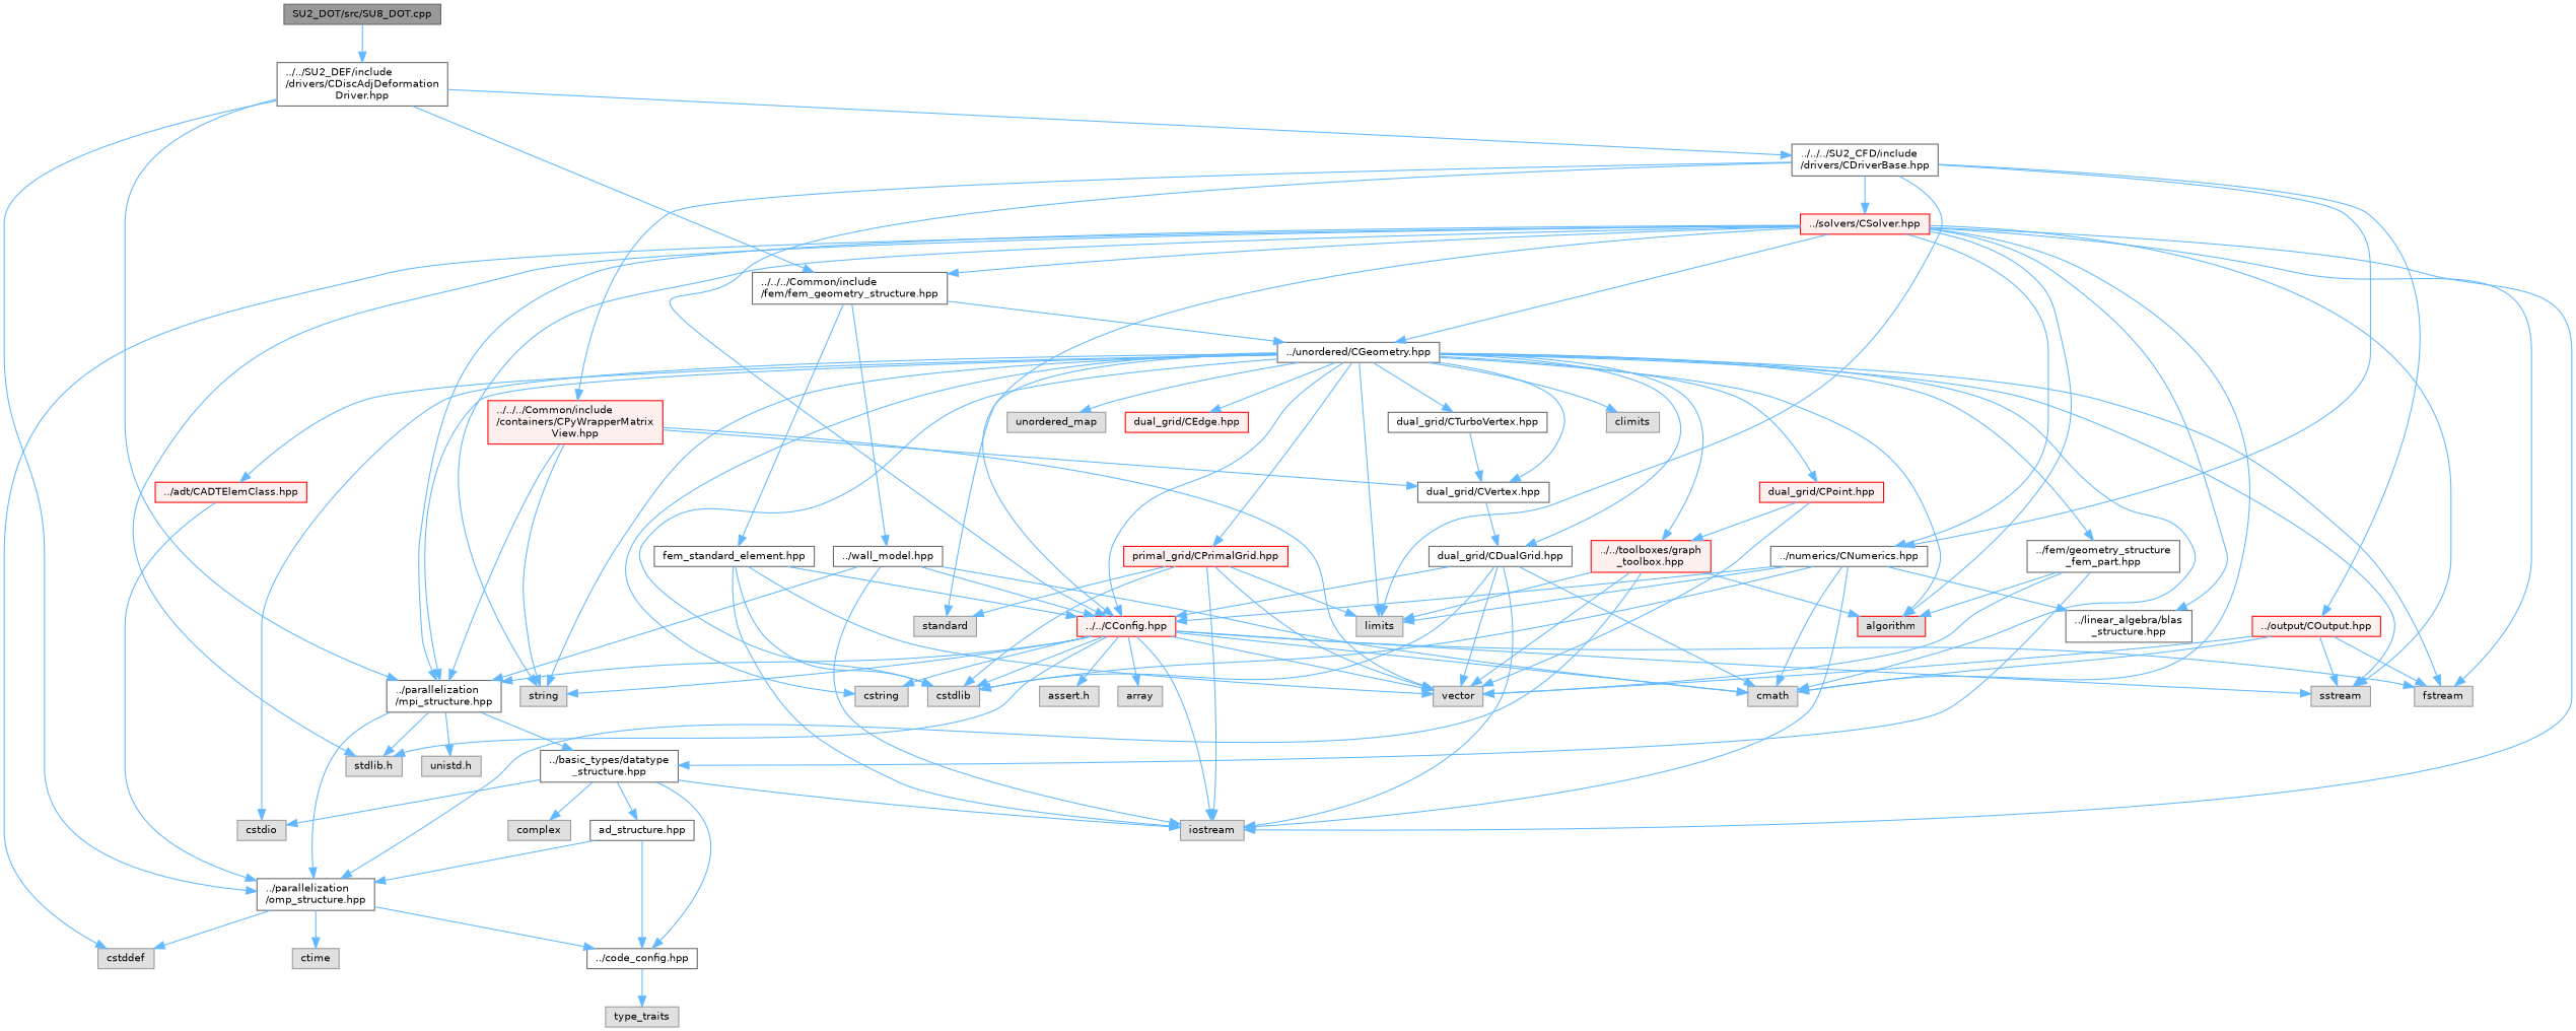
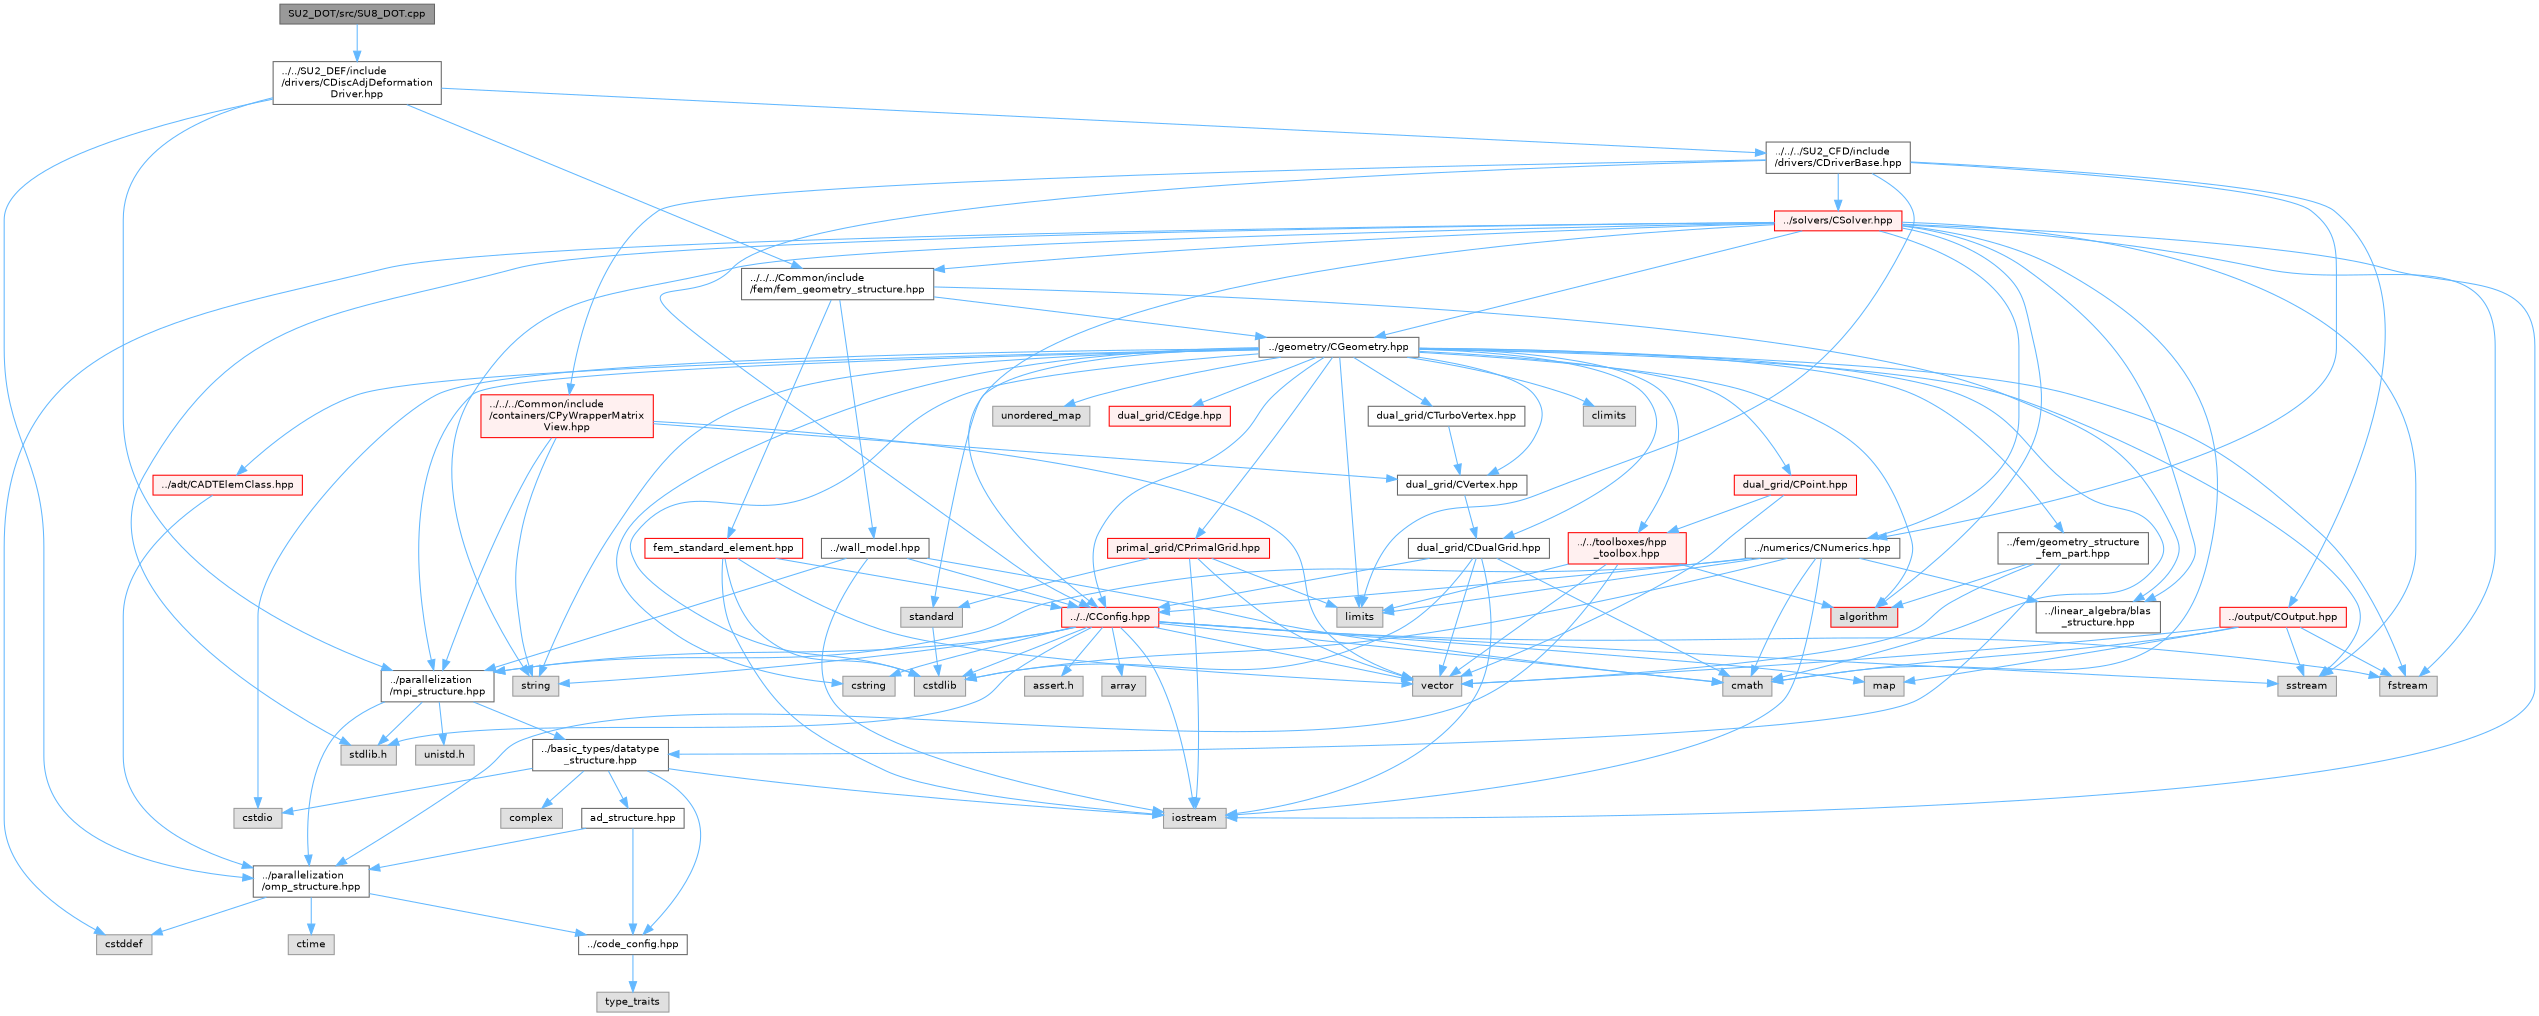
  digraph {
    node [color=grey60 fillcolor="#E0E0E0" fontname=Helvetica fontsize=10 shape=box style=filled]
    edge [color=steelblue1 fontname=Helvetica fontsize=10 labelfontname=Helvetica labelfontsize=10 style=solid]
    n1 [color=gray40 fillcolor=grey60 fontcolor=black height=0.2 label="SU2_DOT/src/SU8_DOT.cpp" width=0.4]
    n2 [color=grey40 fillcolor=white height=0.2 label="../../SU2_DEF/include\l/drivers/CDiscAdjDeformation\lDriver.hpp" width=0.4]
    n3 [color=grey40 fillcolor=white height=0.2 label="../../../Common/include\l/fem/fem_geometry_structure.hpp" width=0.4]
    n4 [color=grey40 fillcolor=white height=0.2 label="../parallelization\l/mpi_structure.hpp" width=0.4]
    n5 [color=grey40 fillcolor=white height=0.2 label="../parallelization\l/omp_structure.hpp" width=0.4]
    n6 [color=grey40 fillcolor=white height=0.2 label="../../../SU2_CFD/include\l/drivers/CDriverBase.hpp" width=0.4]
-   n7 [color=grey40 fillcolor=white height=0.2 label="../unordered/CGeometry.hpp" width=0.4]
-   n8 [color=grey40 fillcolor=white height=0.2 label="fem_standard_element.hpp" width=0.4]
+   n7 [color=grey40 fillcolor=white height=0.2 label="../geometry/CGeometry.hpp" width=0.4]
+   n8 [color=red fillcolor=white height=0.2 label="fem_standard_element.hpp" width=0.4]
    n9 [color=grey40 fillcolor=white height=0.2 label="../wall_model.hpp" width=0.4]
    n10 [color=grey40 fillcolor=white height=0.2 label="../linear_algebra/blas\l_structure.hpp" width=0.4]
    n11 [height=0.2 label="stdlib.h" width=0.4]
    n12 [color=grey40 fillcolor=white height=0.2 label="../basic_types/datatype\l_structure.hpp" width=0.4]
    n13 [height=0.2 label="unistd.h" width=0.4]
    n14 [color=grey40 fillcolor=white height=0.2 label="../code_config.hpp" width=0.4]
    n15 [height=0.2 label=cstddef width=0.4]
    n16 [height=0.2 label=ctime width=0.4]
    n17 [height=0.2 label=limits width=0.4]
    n18 [color=red fillcolor="#FFF0F0" height=0.2 label="../../CConfig.hpp" width=0.4]
    n19 [color=red fillcolor="#FFF0F0" height=0.2 label="../../../Common/include\l/containers/CPyWrapperMatrix\lView.hpp" width=0.4]
    n20 [color=grey40 fillcolor=white height=0.2 label="../numerics/CNumerics.hpp" width=0.4]
    n21 [color=red fillcolor="#FFF0F0" height=0.2 label="../output/COutput.hpp" width=0.4]
    n22 [color=red fillcolor="#FFF0F0" height=0.2 label="../solvers/CSolver.hpp" width=0.4]
    n23 [height=0.2 label=cstdio width=0.4]
    n24 [height=0.2 label=string width=0.4]
    n25 [height=0.2 label=fstream width=0.4]
    n26 [height=0.2 label=sstream width=0.4]
    n27 [height=0.2 label=cmath width=0.4]
    n28 [color=red height=0.2 label=algorithm width=0.4]
    n29 [height=0.2 label=cstring width=0.4]
    n30 [height=0.2 label=cstdlib width=0.4]
    n31 [height=0.2 label=climits width=0.4]
    n32 [height=0.2 label=standard width=0.4]
    n33 [height=0.2 label=unordered_map width=0.4]
    n34 [color=red fillcolor="#FFF0F0" height=0.2 label="primal_grid/CPrimalGrid.hpp" width=0.4]
    n35 [color=grey40 fillcolor=white height=0.2 label="dual_grid/CDualGrid.hpp" width=0.4]
    n36 [color=red fillcolor="#FFF0F0" height=0.2 label="dual_grid/CPoint.hpp" width=0.4]
-   n37 [color=red fillcolor="#FFF0F0" height=0.2 label="../../toolboxes/graph\l_toolbox.hpp" width=0.4]
+   n37 [color=red fillcolor="#FFF0F0" height=0.2 label="../../toolboxes/hpp\l_toolbox.hpp" width=0.4]
    n38 [color=red fillcolor="#FFF0F0" height=0.2 label="dual_grid/CEdge.hpp" width=0.4]
    n39 [color=grey40 fillcolor=white height=0.2 label="dual_grid/CVertex.hpp" width=0.4]
    n40 [color=grey40 fillcolor=white height=0.2 label="dual_grid/CTurboVertex.hpp" width=0.4]
    n41 [color=grey40 fillcolor=white height=0.2 label="../fem/geometry_structure\l_fem_part.hpp" width=0.4]
    n42 [color=red fillcolor="#FFF0F0" height=0.2 label="../adt/CADTElemClass.hpp" width=0.4]
    n43 [height=0.2 label=iostream width=0.4]
    n44 [height=0.2 label=vector width=0.4]
    n45 [height=0.2 label=array width=0.4]
+   n46 [height=0.2 label=map width=0.4]
    n47 [height=0.2 label="assert.h" width=0.4]
    n48 [height=0.2 label=complex width=0.4]
    n49 [color=grey40 fillcolor=white height=0.2 label="ad_structure.hpp" width=0.4]
    n50 [height=0.2 label=type_traits width=0.4]
    n1 -> n2
    n2 -> n3
    n2 -> n4
    n2 -> n5
    n2 -> n6
    n3 -> n7
    n3 -> n8
    n3 -> n9
+   n3 -> n10
    n4 -> n5
    n4 -> n11
    n4 -> n12
    n4 -> n13
    n5 -> n14
    n5 -> n15
    n5 -> n16
    n6 -> n17
    n6 -> n18
    n6 -> n19
    n6 -> n20
    n6 -> n21
    n6 -> n22
    n7 -> n4
    n7 -> n17
    n7 -> n18
    n7 -> n23
    n7 -> n24
    n7 -> n25
    n7 -> n26
    n7 -> n27
    n7 -> n28
    n7 -> n29
    n7 -> n30
    n7 -> n31
    n7 -> n32
    n7 -> n33
    n7 -> n34
    n7 -> n35
    n7 -> n36
    n7 -> n37
    n7 -> n38
    n7 -> n39
    n7 -> n40
    n7 -> n41
    n7 -> n42
    n8 -> n18
    n8 -> n30
    n8 -> n43
    n8 -> n44
    n9 -> n4
    n9 -> n18
    n9 -> n27
    n9 -> n43
    n12 -> n14
    n12 -> n23
    n12 -> n43
    n12 -> n48
    n12 -> n49
    n14 -> n50
    n18 -> n4
    n18 -> n11
    n18 -> n24
    n18 -> n25
    n18 -> n26
    n18 -> n27
    n18 -> n29
    n18 -> n30
    n18 -> n43
    n18 -> n44
    n18 -> n45
+   n18 -> n46
    n18 -> n47
    n19 -> n4
    n19 -> n24
    n19 -> n39
    n19 -> n44
    n20 -> n10
    n20 -> n17
    n20 -> n18
    n20 -> n27
    n20 -> n30
    n20 -> n43
    n21 -> n25
    n21 -> n26
    n21 -> n27
    n21 -> n44
+   n21 -> n46
    n22 -> n3
-   n22 -> n4
+   n20 -> n4
    n22 -> n7
    n22 -> n10
    n22 -> n11
    n22 -> n15
    n22 -> n18
    n22 -> n20
    n22 -> n24
    n22 -> n25
    n22 -> n26
    n22 -> n27
    n22 -> n28
    n22 -> n43
    n34 -> n17
-   n34 -> n30
+   n32 -> n30
    n34 -> n32
    n34 -> n43
    n34 -> n44
    n35 -> n18
    n35 -> n27
    n35 -> n30
    n35 -> n43
    n35 -> n44
    n36 -> n37
    n36 -> n44
    n37 -> n5
    n37 -> n17
    n37 -> n28
    n37 -> n44
    n39 -> n35
    n40 -> n39
    n41 -> n12
    n41 -> n28
    n41 -> n44
    n42 -> n5
    n49 -> n5
    n49 -> n14
  }
